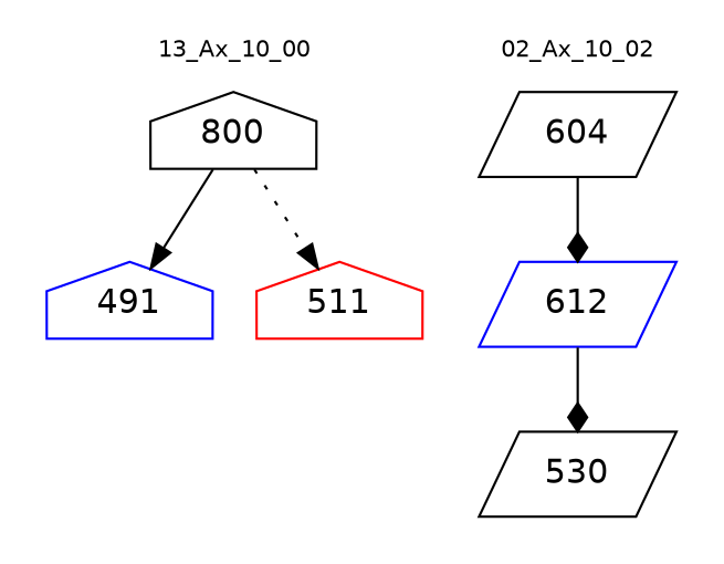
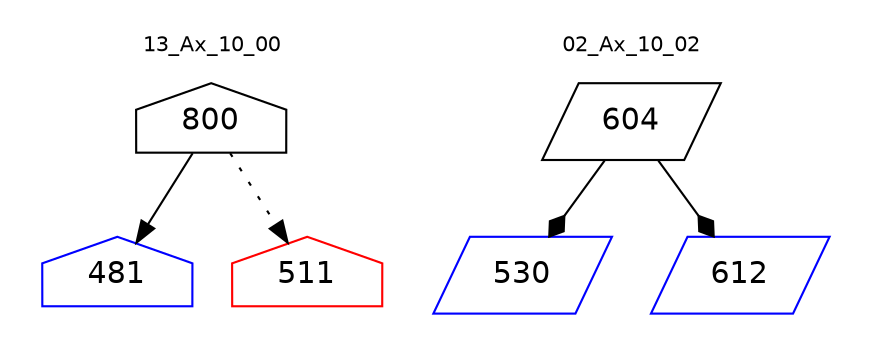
  digraph {
    fontname="DejaVu Sans"
    node [color=blue fontname="DejaVu Sans" shape=house]
    edge [arrowhead=normal color=black fontname="DejaVu Sans" style=solid]
    n1 [color=black label=800]
-   n2 [label=491]
+   n2 [label=481]
    n3 [color=red label=511]
    n4 [color=black label=604 shape=parallelogram]
-   n5 [color=black label=530 shape=parallelogram]
+   n5 [label=530 shape=parallelogram]
    n6 [label=612 shape=parallelogram]
    subgraph cluster_1 {
      color=white
      fontsize=10
      label="13_Ax_10_00"
      n1
      n2
      n3
    }
    subgraph cluster_2 {
      color=white
      fontsize=10
      label="02_Ax_10_02"
      n4
      n5
      n6
    }
    n1 -> n2
    n1 -> n3 [style=dotted]
-   n6 -> n5 [arrowhead=diamond]
+   n4 -> n5 [arrowhead=diamond]
    n4 -> n6 [arrowhead=diamond]
  }
